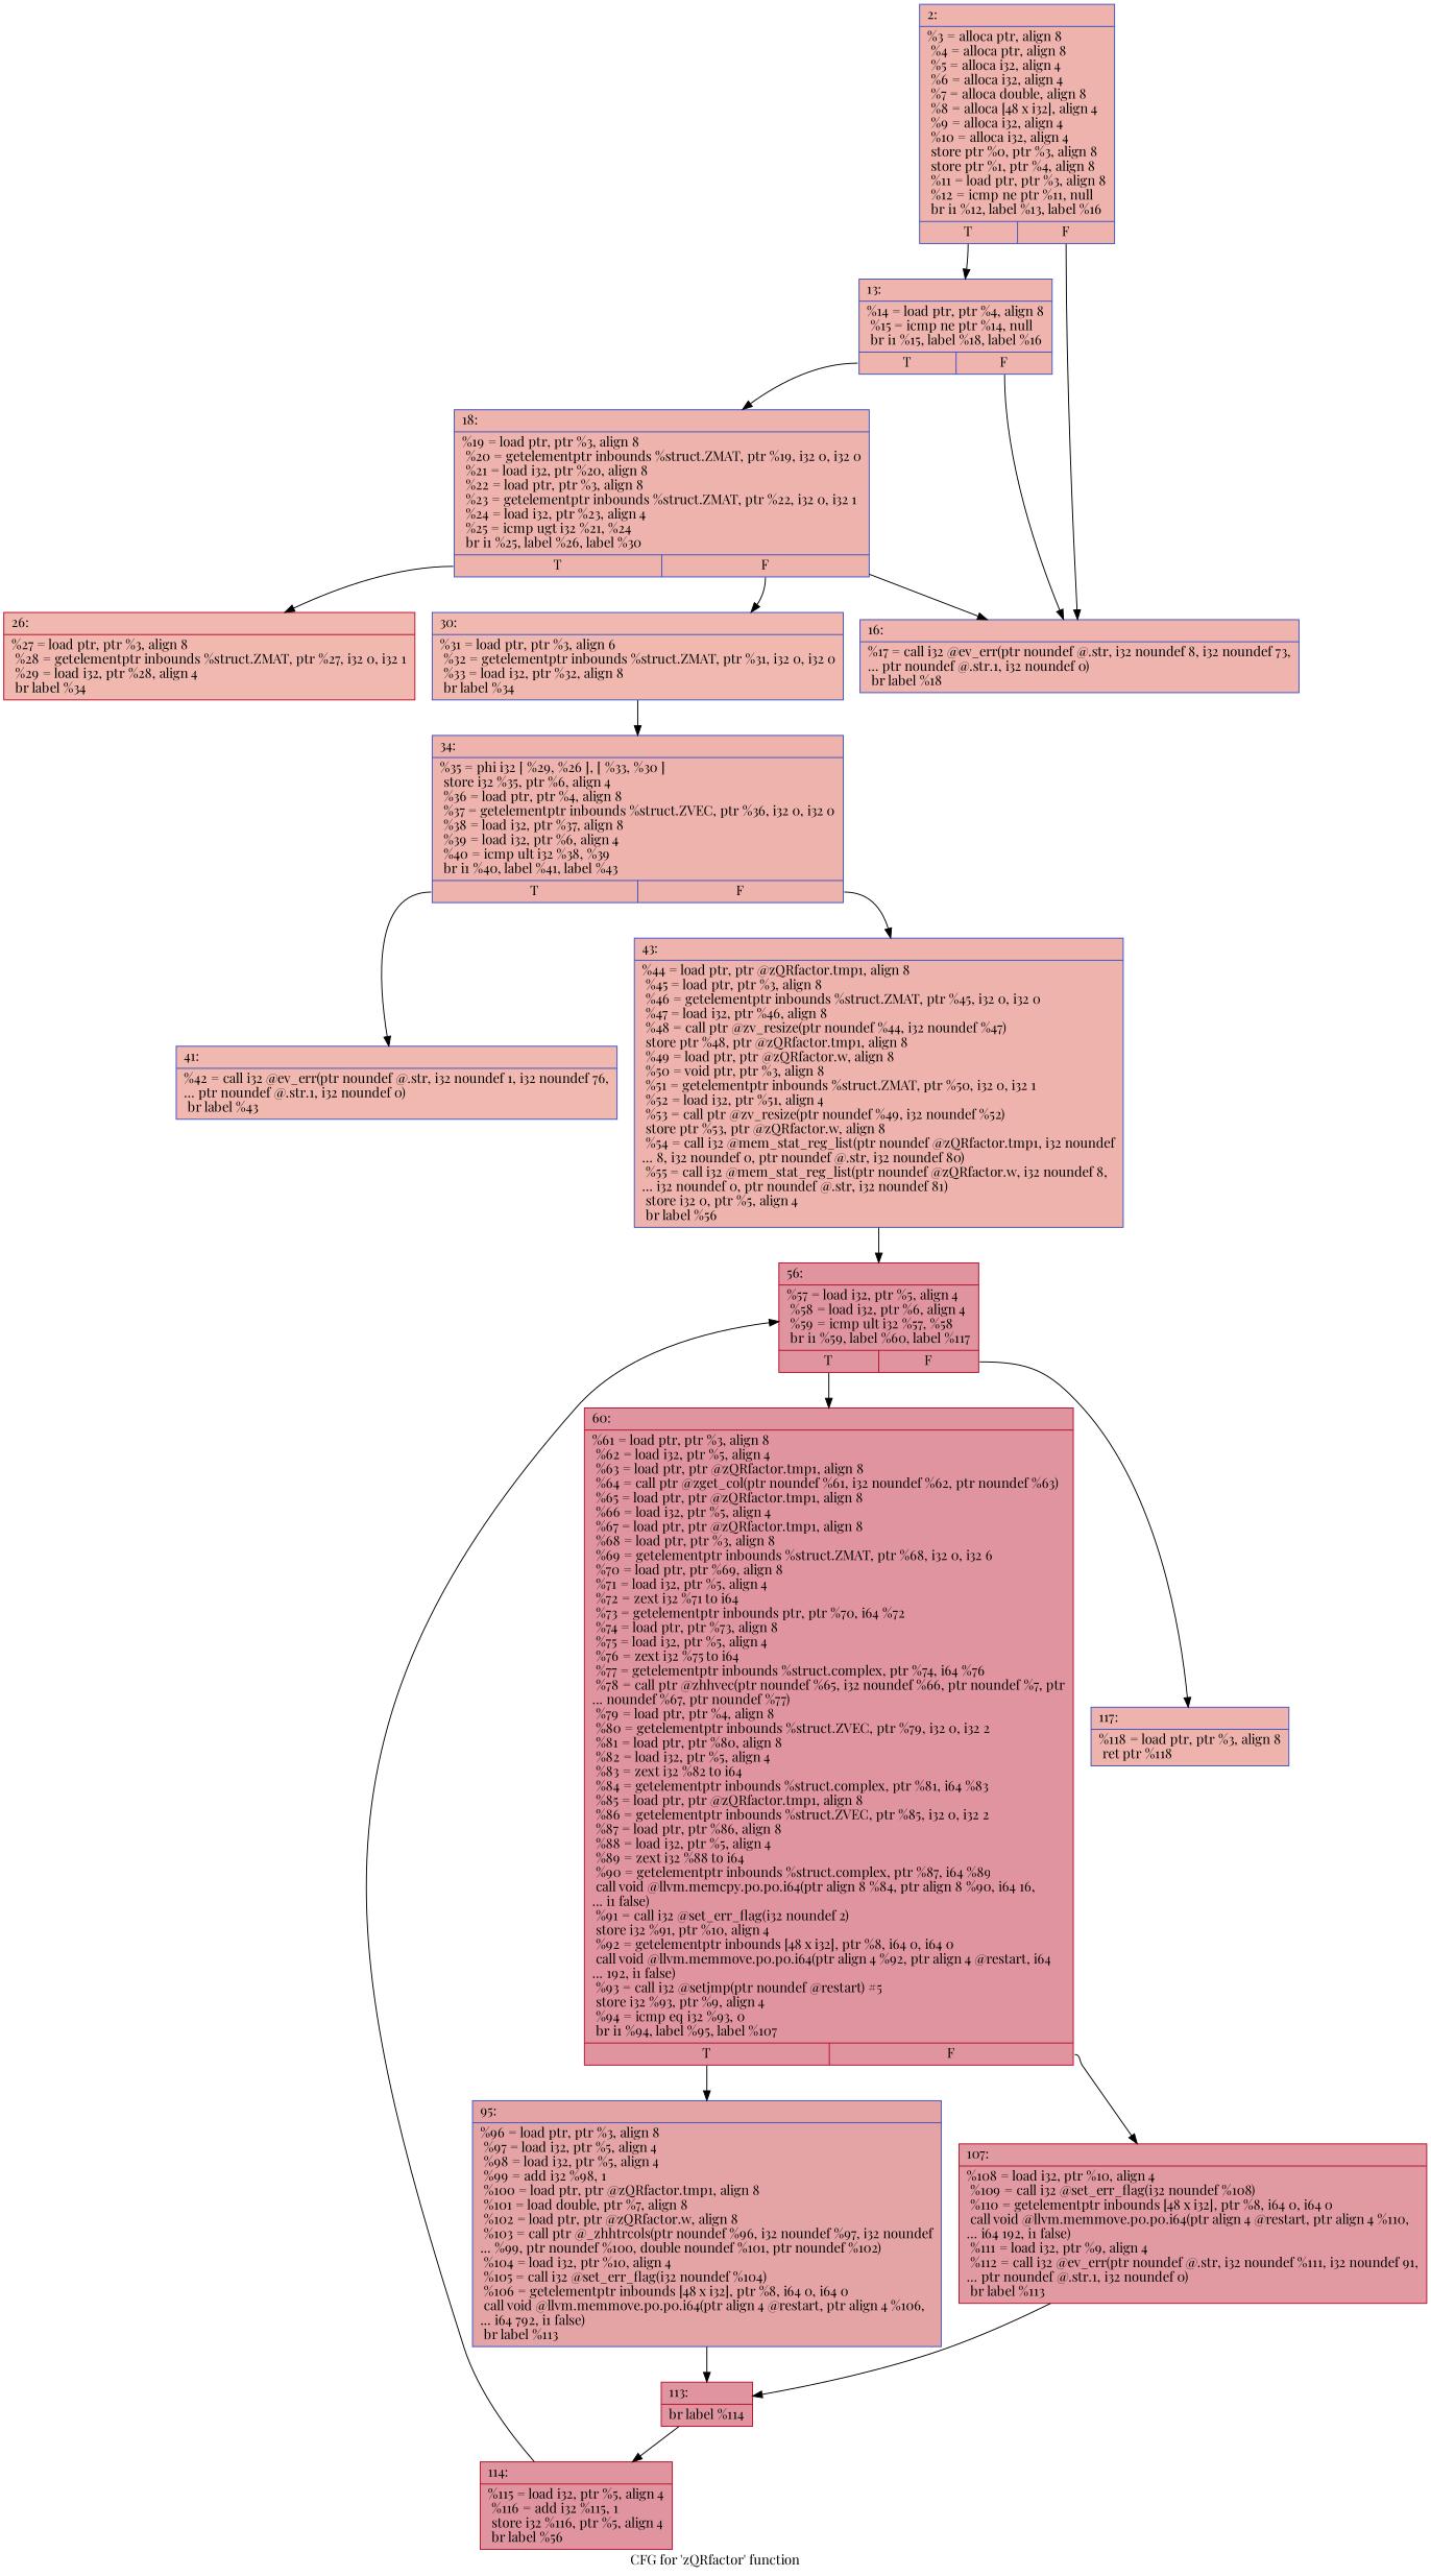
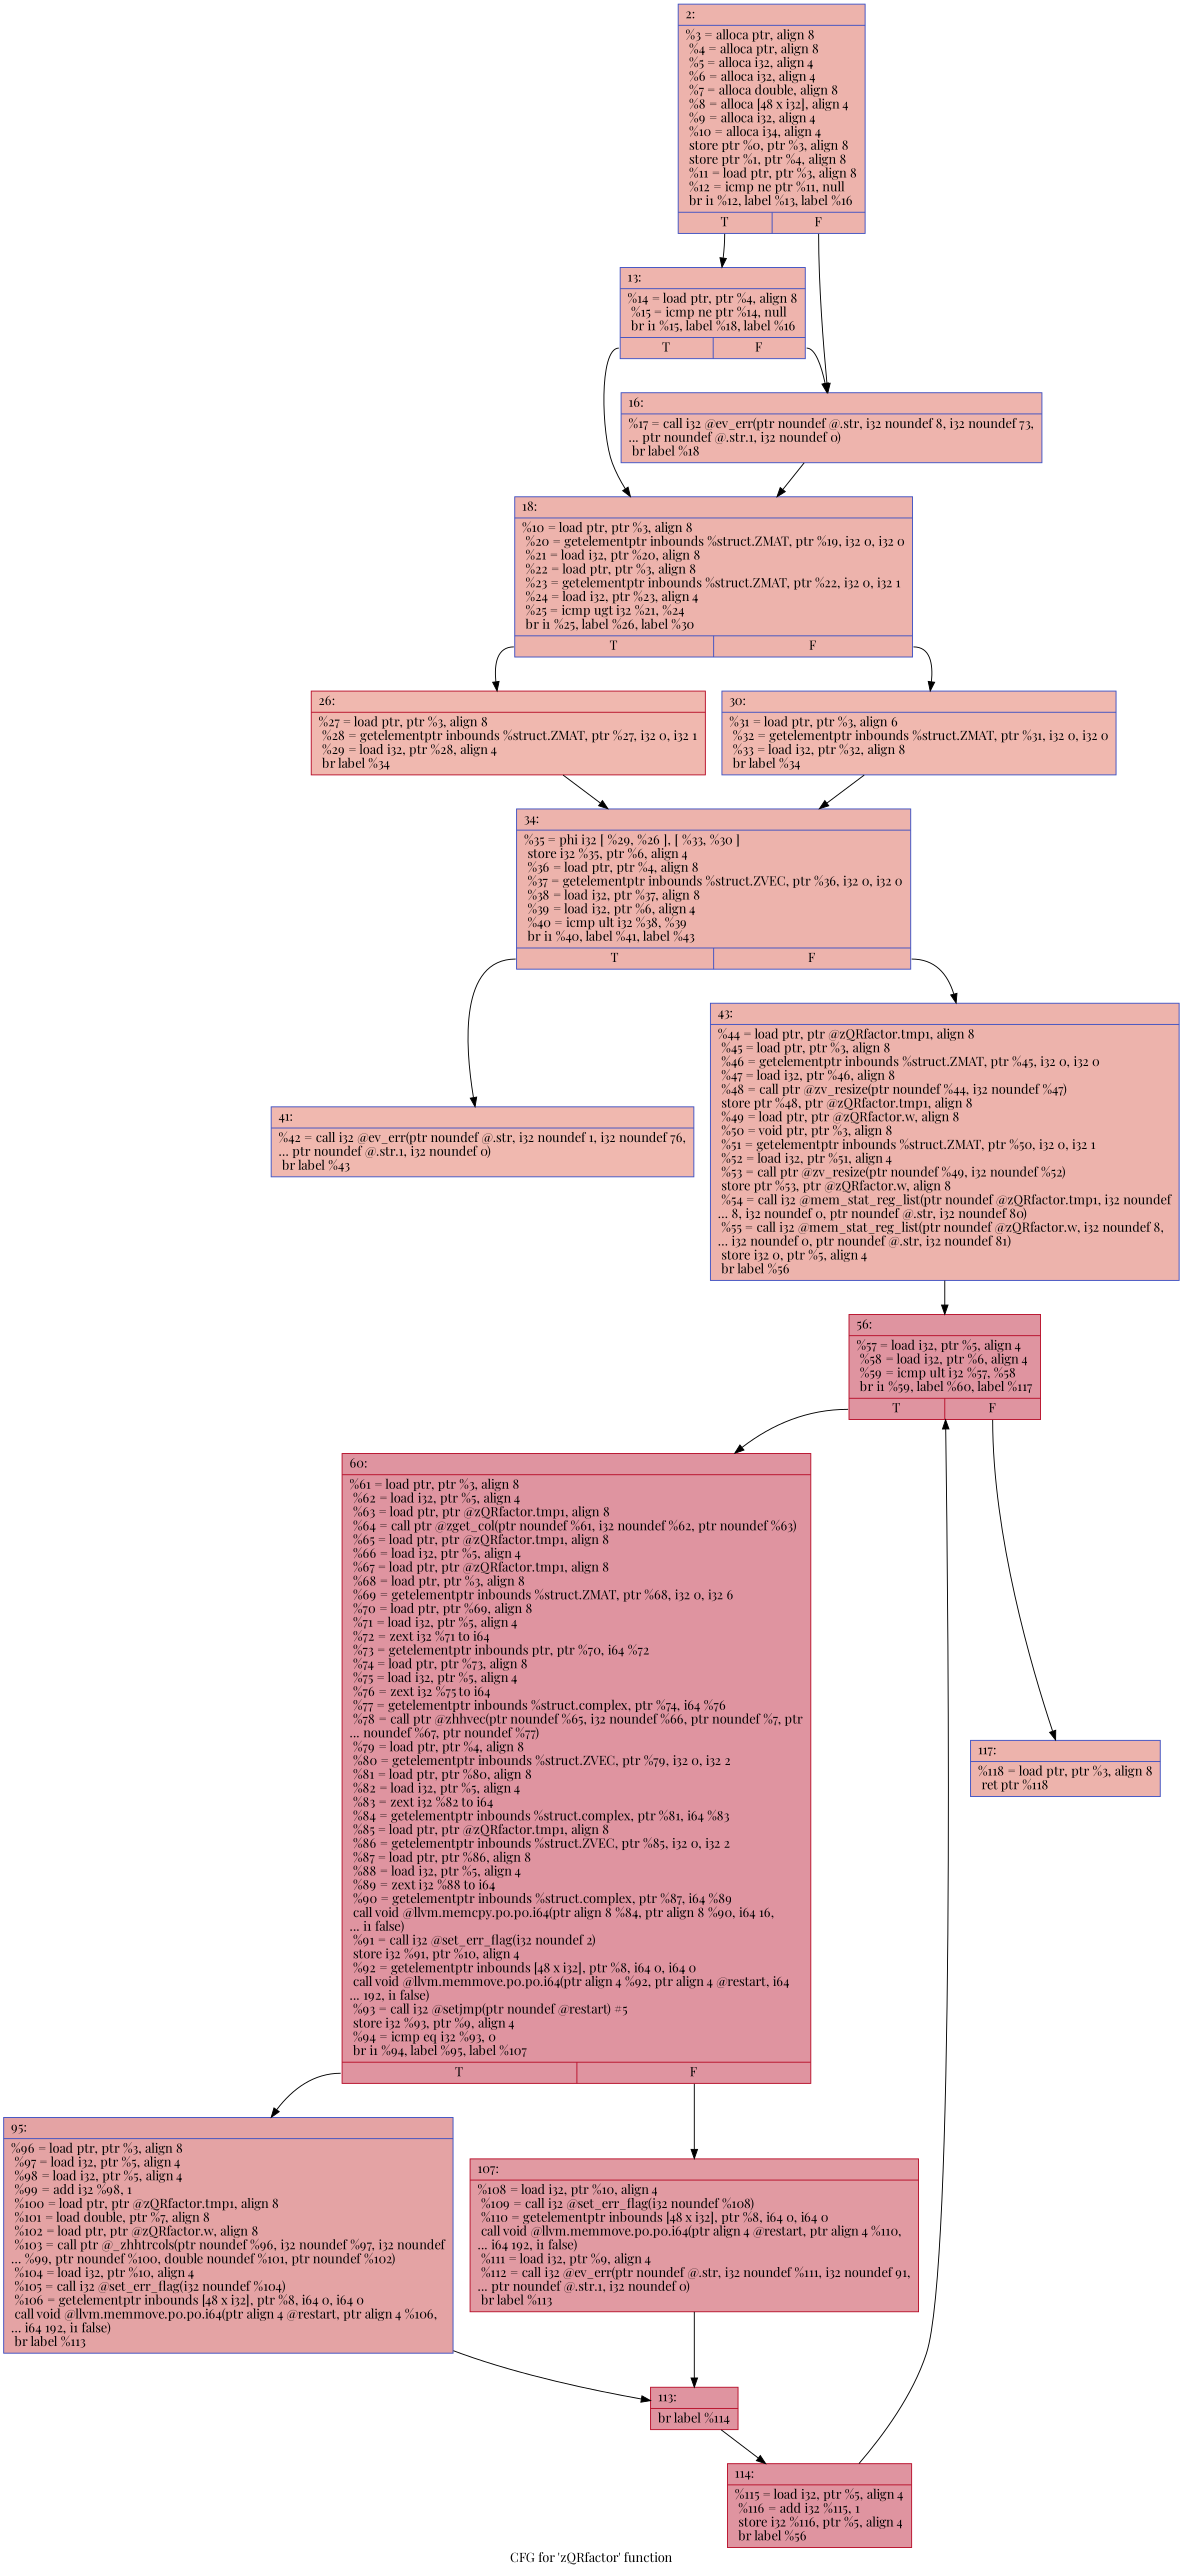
  digraph {
    fontname="Playfair Display"
    label="CFG for 'zQRfactor' function"
    node [color="#3d50c3ff" fillcolor="#d6524470" fontname="Playfair Display" shape=record style=filled]
    edge [fontname="Playfair Display"]
-   n1 [label="{2:\l|  %3 = alloca ptr, align 8\l  %4 = alloca ptr, align 8\l  %5 = alloca i32, align 4\l  %6 = alloca i32, align 4\l  %7 = alloca double, align 8\l  %8 = alloca [48 x i32], align 4\l  %9 = alloca i32, align 4\l  %10 = alloca i32, align 4\l  store ptr %0, ptr %3, align 8\l  store ptr %1, ptr %4, align 8\l  %11 = load ptr, ptr %3, align 8\l  %12 = icmp ne ptr %11, null\l  br i1 %12, label %13, label %16\l|{<s0>T|<s1>F}}"]
+   n1 [label="{2:\l|  %3 = alloca ptr, align 8\l  %4 = alloca ptr, align 8\l  %5 = alloca i32, align 4\l  %6 = alloca i32, align 4\l  %7 = alloca double, align 8\l  %8 = alloca [48 x i32], align 4\l  %9 = alloca i32, align 4\l  %10 = alloca i34, align 4\l  store ptr %0, ptr %3, align 8\l  store ptr %1, ptr %4, align 8\l  %11 = load ptr, ptr %3, align 8\l  %12 = icmp ne ptr %11, null\l  br i1 %12, label %13, label %16\l|{<s0>T|<s1>F}}"]
    n2 [fillcolor="#d8564670" label="{13:\l|  %14 = load ptr, ptr %4, align 8\l  %15 = icmp ne ptr %14, null\l  br i1 %15, label %18, label %16\l|{<s0>T|<s1>F}}"]
    n3 [fillcolor="#d8564670" label="{16:\l|  %17 = call i32 @ev_err(ptr noundef @.str, i32 noundef 8, i32 noundef 73,\l... ptr noundef @.str.1, i32 noundef 0)\l  br label %18\l}"]
-   n4 [label="{18:\l|  %19 = load ptr, ptr %3, align 8\l  %20 = getelementptr inbounds %struct.ZMAT, ptr %19, i32 0, i32 0\l  %21 = load i32, ptr %20, align 8\l  %22 = load ptr, ptr %3, align 8\l  %23 = getelementptr inbounds %struct.ZMAT, ptr %22, i32 0, i32 1\l  %24 = load i32, ptr %23, align 4\l  %25 = icmp ugt i32 %21, %24\l  br i1 %25, label %26, label %30\l|{<s0>T|<s1>F}}"]
+   n4 [label="{18:\l|  %10 = load ptr, ptr %3, align 8\l  %20 = getelementptr inbounds %struct.ZMAT, ptr %19, i32 0, i32 0\l  %21 = load i32, ptr %20, align 8\l  %22 = load ptr, ptr %3, align 8\l  %23 = getelementptr inbounds %struct.ZMAT, ptr %22, i32 0, i32 1\l  %24 = load i32, ptr %23, align 4\l  %25 = icmp ugt i32 %21, %24\l  br i1 %25, label %26, label %30\l|{<s0>T|<s1>F}}"]
    n5 [color="#b70d28ff" fillcolor="#dc5d4a70" label="{26:\l|  %27 = load ptr, ptr %3, align 8\l  %28 = getelementptr inbounds %struct.ZMAT, ptr %27, i32 0, i32 1\l  %29 = load i32, ptr %28, align 4\l  br label %34\l}"]
    n6 [fillcolor="#dc5d4a70" label="{30:\l|  %31 = load ptr, ptr %3, align 6\l  %32 = getelementptr inbounds %struct.ZMAT, ptr %31, i32 0, i32 0\l  %33 = load i32, ptr %32, align 8\l  br label %34\l}"]
    n7 [label="{34:\l|  %35 = phi i32 [ %29, %26 ], [ %33, %30 ]\l  store i32 %35, ptr %6, align 4\l  %36 = load ptr, ptr %4, align 8\l  %37 = getelementptr inbounds %struct.ZVEC, ptr %36, i32 0, i32 0\l  %38 = load i32, ptr %37, align 8\l  %39 = load i32, ptr %6, align 4\l  %40 = icmp ult i32 %38, %39\l  br i1 %40, label %41, label %43\l|{<s0>T|<s1>F}}"]
    n8 [fillcolor="#dc5d4a70" label="{41:\l|  %42 = call i32 @ev_err(ptr noundef @.str, i32 noundef 1, i32 noundef 76,\l... ptr noundef @.str.1, i32 noundef 0)\l  br label %43\l}"]
    n9 [label="{43:\l|  %44 = load ptr, ptr @zQRfactor.tmp1, align 8\l  %45 = load ptr, ptr %3, align 8\l  %46 = getelementptr inbounds %struct.ZMAT, ptr %45, i32 0, i32 0\l  %47 = load i32, ptr %46, align 8\l  %48 = call ptr @zv_resize(ptr noundef %44, i32 noundef %47)\l  store ptr %48, ptr @zQRfactor.tmp1, align 8\l  %49 = load ptr, ptr @zQRfactor.w, align 8\l  %50 = void ptr, ptr %3, align 8\l  %51 = getelementptr inbounds %struct.ZMAT, ptr %50, i32 0, i32 1\l  %52 = load i32, ptr %51, align 4\l  %53 = call ptr @zv_resize(ptr noundef %49, i32 noundef %52)\l  store ptr %53, ptr @zQRfactor.w, align 8\l  %54 = call i32 @mem_stat_reg_list(ptr noundef @zQRfactor.tmp1, i32 noundef\l... 8, i32 noundef 0, ptr noundef @.str, i32 noundef 80)\l  %55 = call i32 @mem_stat_reg_list(ptr noundef @zQRfactor.w, i32 noundef 8,\l... i32 noundef 0, ptr noundef @.str, i32 noundef 81)\l  store i32 0, ptr %5, align 4\l  br label %56\l}"]
    n10 [color="#b70d28ff" fillcolor="#b70d2870" label="{56:\l|  %57 = load i32, ptr %5, align 4\l  %58 = load i32, ptr %6, align 4\l  %59 = icmp ult i32 %57, %58\l  br i1 %59, label %60, label %117\l|{<s0>T|<s1>F}}"]
    n11 [color="#b70d28ff" fillcolor="#b70d2870" label="{60:\l|  %61 = load ptr, ptr %3, align 8\l  %62 = load i32, ptr %5, align 4\l  %63 = load ptr, ptr @zQRfactor.tmp1, align 8\l  %64 = call ptr @zget_col(ptr noundef %61, i32 noundef %62, ptr noundef %63)\l  %65 = load ptr, ptr @zQRfactor.tmp1, align 8\l  %66 = load i32, ptr %5, align 4\l  %67 = load ptr, ptr @zQRfactor.tmp1, align 8\l  %68 = load ptr, ptr %3, align 8\l  %69 = getelementptr inbounds %struct.ZMAT, ptr %68, i32 0, i32 6\l  %70 = load ptr, ptr %69, align 8\l  %71 = load i32, ptr %5, align 4\l  %72 = zext i32 %71 to i64\l  %73 = getelementptr inbounds ptr, ptr %70, i64 %72\l  %74 = load ptr, ptr %73, align 8\l  %75 = load i32, ptr %5, align 4\l  %76 = zext i32 %75 to i64\l  %77 = getelementptr inbounds %struct.complex, ptr %74, i64 %76\l  %78 = call ptr @zhhvec(ptr noundef %65, i32 noundef %66, ptr noundef %7, ptr\l... noundef %67, ptr noundef %77)\l  %79 = load ptr, ptr %4, align 8\l  %80 = getelementptr inbounds %struct.ZVEC, ptr %79, i32 0, i32 2\l  %81 = load ptr, ptr %80, align 8\l  %82 = load i32, ptr %5, align 4\l  %83 = zext i32 %82 to i64\l  %84 = getelementptr inbounds %struct.complex, ptr %81, i64 %83\l  %85 = load ptr, ptr @zQRfactor.tmp1, align 8\l  %86 = getelementptr inbounds %struct.ZVEC, ptr %85, i32 0, i32 2\l  %87 = load ptr, ptr %86, align 8\l  %88 = load i32, ptr %5, align 4\l  %89 = zext i32 %88 to i64\l  %90 = getelementptr inbounds %struct.complex, ptr %87, i64 %89\l  call void @llvm.memcpy.p0.p0.i64(ptr align 8 %84, ptr align 8 %90, i64 16,\l... i1 false)\l  %91 = call i32 @set_err_flag(i32 noundef 2)\l  store i32 %91, ptr %10, align 4\l  %92 = getelementptr inbounds [48 x i32], ptr %8, i64 0, i64 0\l  call void @llvm.memmove.p0.p0.i64(ptr align 4 %92, ptr align 4 @restart, i64\l... 192, i1 false)\l  %93 = call i32 @setjmp(ptr noundef @restart) #5\l  store i32 %93, ptr %9, align 4\l  %94 = icmp eq i32 %93, 0\l  br i1 %94, label %95, label %107\l|{<s0>T|<s1>F}}"]
    n12 [label="{117:\l|  %118 = load ptr, ptr %3, align 8\l  ret ptr %118\l}"]
-   n13 [fillcolor="#c32e3170" label="{95:\l|  %96 = load ptr, ptr %3, align 8\l  %97 = load i32, ptr %5, align 4\l  %98 = load i32, ptr %5, align 4\l  %99 = add i32 %98, 1\l  %100 = load ptr, ptr @zQRfactor.tmp1, align 8\l  %101 = load double, ptr %7, align 8\l  %102 = load ptr, ptr @zQRfactor.w, align 8\l  %103 = call ptr @_zhhtrcols(ptr noundef %96, i32 noundef %97, i32 noundef\l... %99, ptr noundef %100, double noundef %101, ptr noundef %102)\l  %104 = load i32, ptr %10, align 4\l  %105 = call i32 @set_err_flag(i32 noundef %104)\l  %106 = getelementptr inbounds [48 x i32], ptr %8, i64 0, i64 0\l  call void @llvm.memmove.p0.p0.i64(ptr align 4 @restart, ptr align 4 %106,\l... i64 792, i1 false)\l  br label %113\l}"]
+   n13 [fillcolor="#c32e3170" label="{95:\l|  %96 = load ptr, ptr %3, align 8\l  %97 = load i32, ptr %5, align 4\l  %98 = load i32, ptr %5, align 4\l  %99 = add i32 %98, 1\l  %100 = load ptr, ptr @zQRfactor.tmp1, align 8\l  %101 = load double, ptr %7, align 8\l  %102 = load ptr, ptr @zQRfactor.w, align 8\l  %103 = call ptr @_zhhtrcols(ptr noundef %96, i32 noundef %97, i32 noundef\l... %99, ptr noundef %100, double noundef %101, ptr noundef %102)\l  %104 = load i32, ptr %10, align 4\l  %105 = call i32 @set_err_flag(i32 noundef %104)\l  %106 = getelementptr inbounds [48 x i32], ptr %8, i64 0, i64 0\l  call void @llvm.memmove.p0.p0.i64(ptr align 4 @restart, ptr align 4 %106,\l... i64 192, i1 false)\l  br label %113\l}"]
    n14 [color="#b70d28ff" fillcolor="#bb1b2c70" label="{107:\l|  %108 = load i32, ptr %10, align 4\l  %109 = call i32 @set_err_flag(i32 noundef %108)\l  %110 = getelementptr inbounds [48 x i32], ptr %8, i64 0, i64 0\l  call void @llvm.memmove.p0.p0.i64(ptr align 4 @restart, ptr align 4 %110,\l... i64 192, i1 false)\l  %111 = load i32, ptr %9, align 4\l  %112 = call i32 @ev_err(ptr noundef @.str, i32 noundef %111, i32 noundef 91,\l... ptr noundef @.str.1, i32 noundef 0)\l  br label %113\l}"]
    n15 [color="#b70d28ff" fillcolor="#b70d2870" label="{113:\l|  br label %114\l}"]
    n16 [color="#b70d28ff" fillcolor="#b70d2870" label="{114:\l|  %115 = load i32, ptr %5, align 4\l  %116 = add i32 %115, 1\l  store i32 %116, ptr %5, align 4\l  br label %56\l}"]
    n1 -> n2 [tailport=s0]
    n1 -> n3 [tailport=s1]
    n2 -> n3 [tailport=s1]
    n2 -> n4 [tailport=s0]
-   n4 -> n3
+   n3 -> n4
    n4 -> n5 [tailport=s0]
    n4 -> n6 [tailport=s1]
+   n5 -> n7
    n6 -> n7
    n7 -> n8 [tailport=s0]
    n7 -> n9 [tailport=s1]
    n9 -> n10
    n10 -> n11 [tailport=s0]
    n10 -> n12 [tailport=s1]
    n11 -> n13 [tailport=s0]
    n11 -> n14 [tailport=s1]
    n13 -> n15
    n14 -> n15
    n15 -> n16
    n16 -> n10
  }
